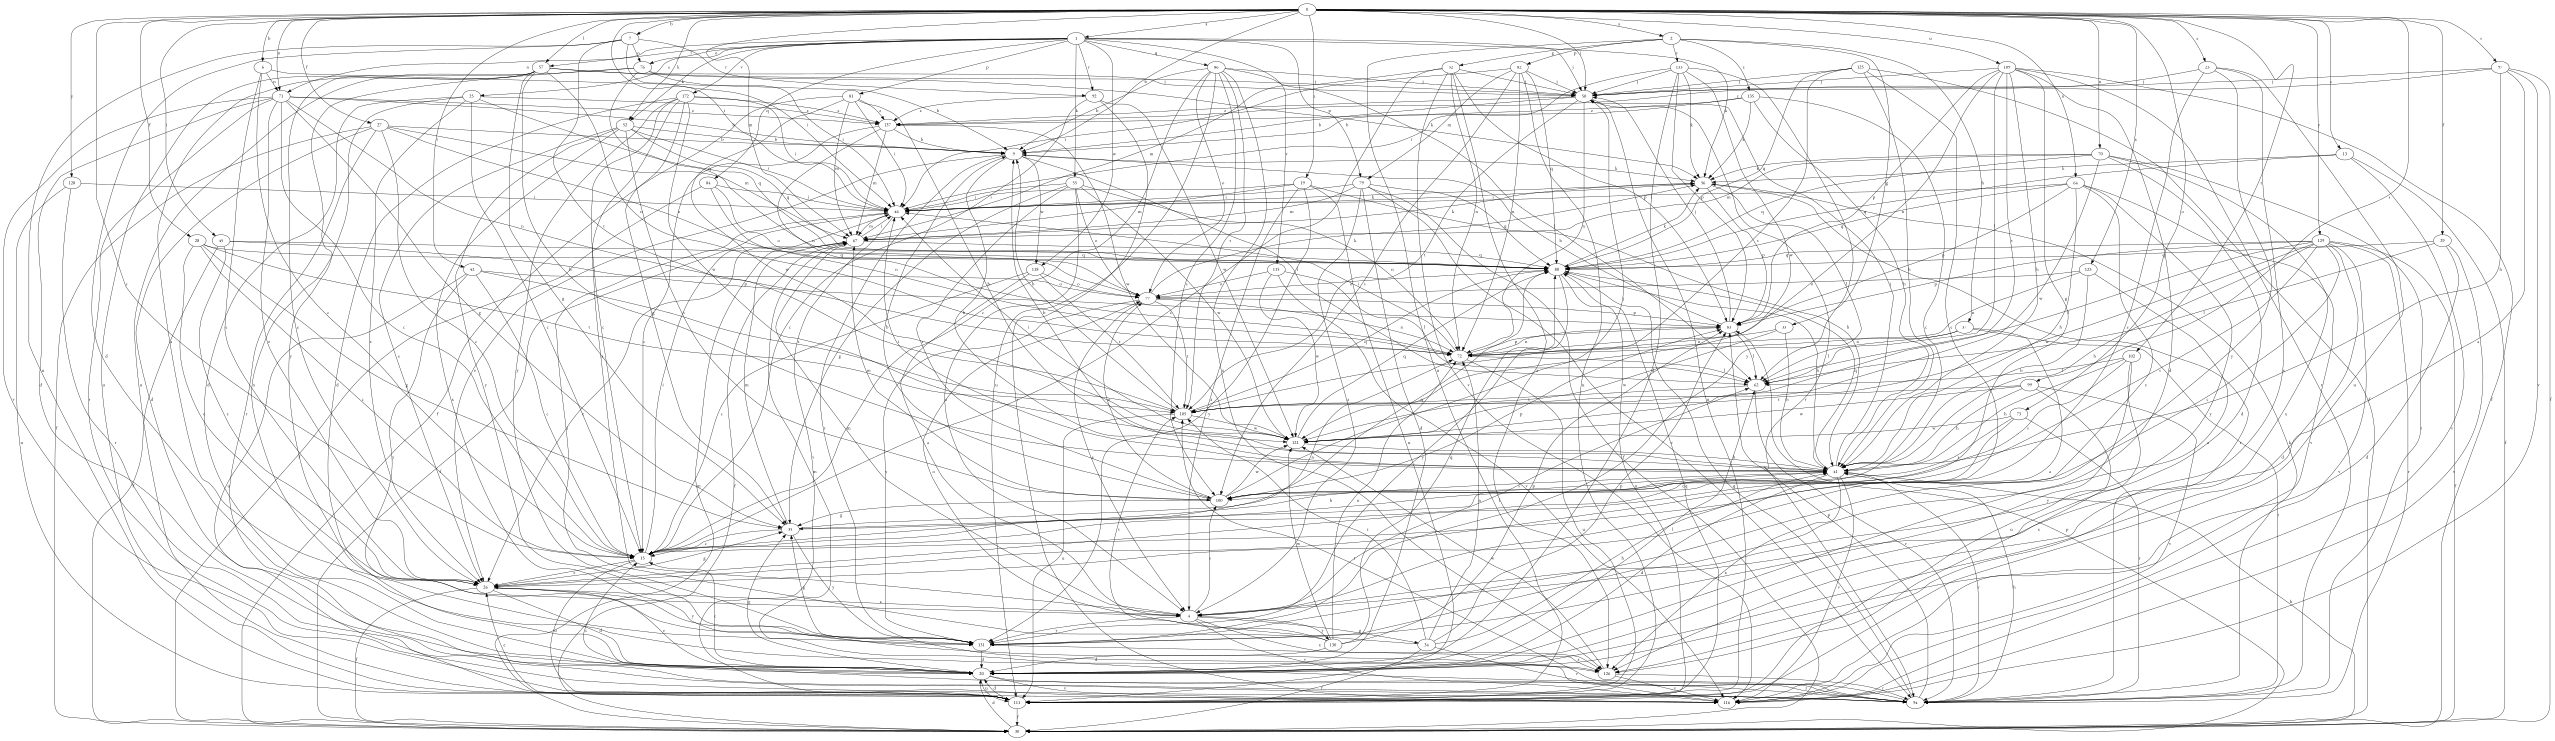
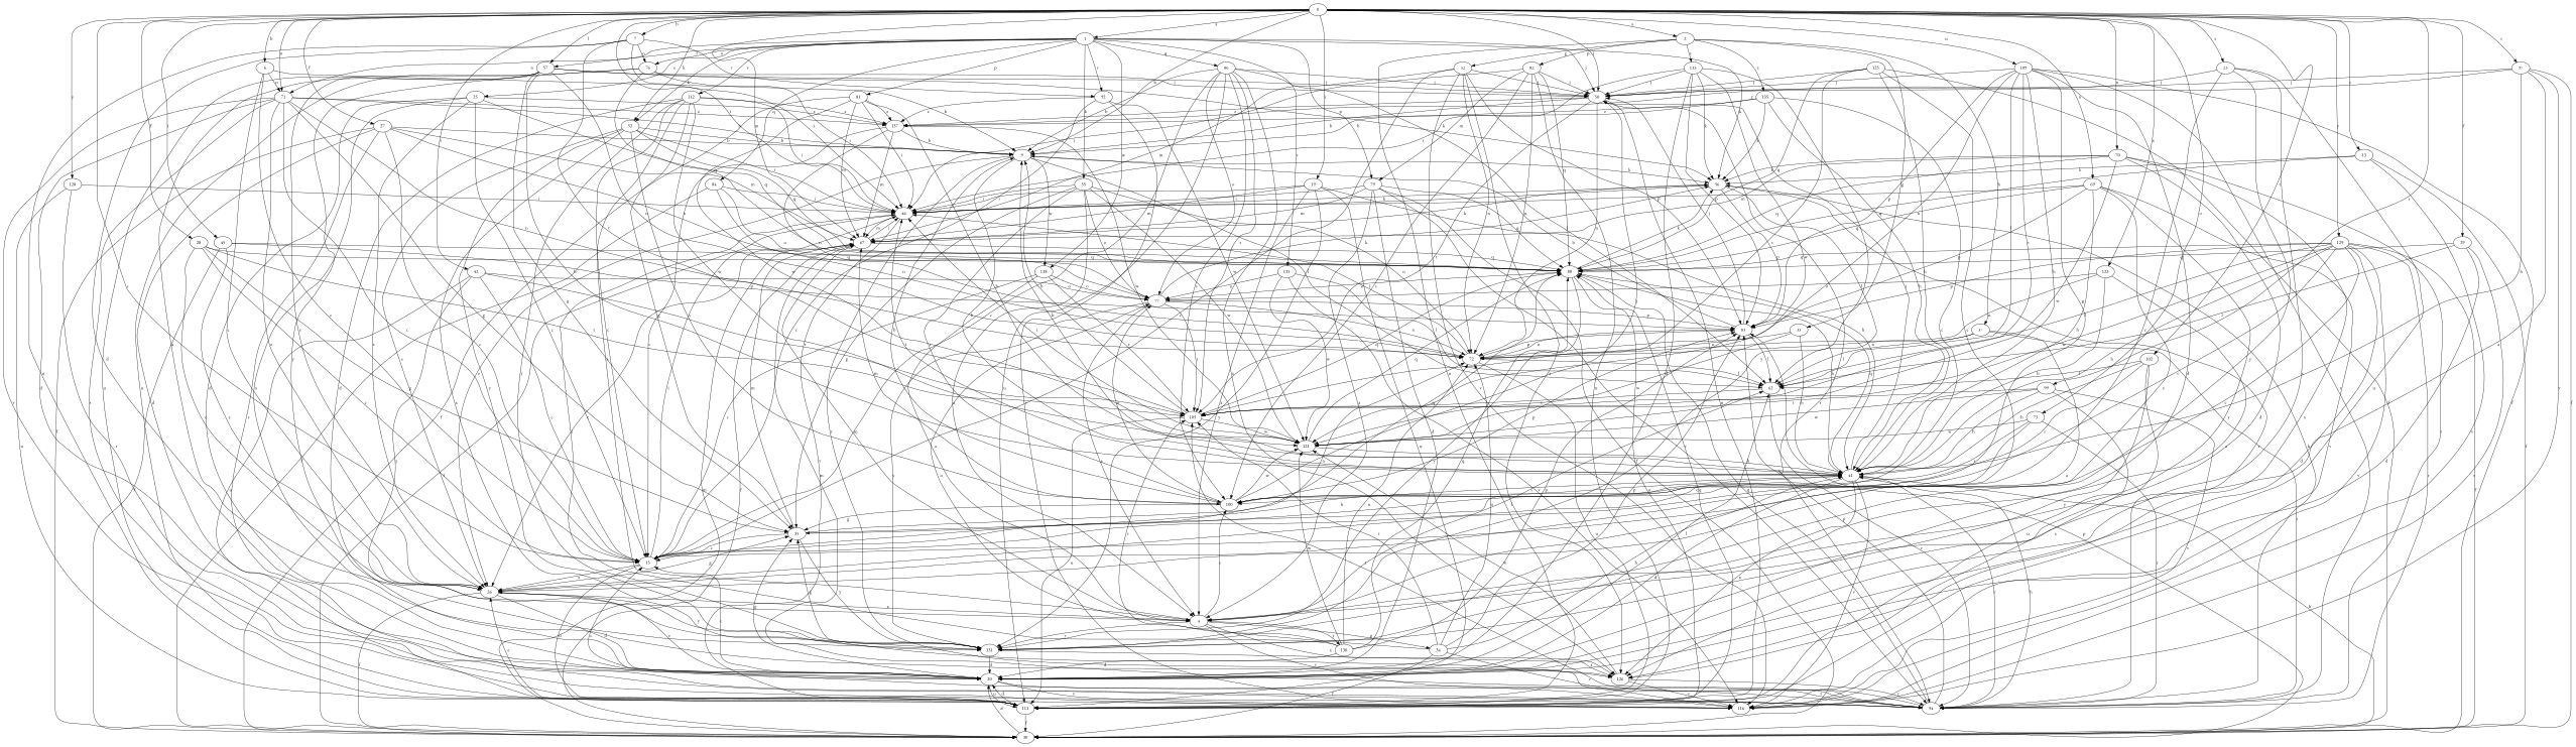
  strict digraph {
    fontname="EB Garamond"
    node [fontname="EB Garamond"]
    edge [fontname="EB Garamond"]
    0
    1
    2
    6
    7
    9
    13
    15
    19
    23
    27
    28
    29
    42
    45
    46
    50
    52
    57
    67
-   69 [label=64]
+   69
    70
    71
    73
    97
    99
    102
    109
    123
    128
    129
    25
    55
    56
    76
    79
    81
    84
    86
    92
-   112 [label=172]
+   112
    115
    118
    32
    33
    37
    82
    111
    133
    135
    26
    20
    105
    62
    41
    94
    116
    30
    88
    72
    4
    131
    126
    77
    35
    83
    137
    100
    121
    125
    34
    130
    0 -> 1 [label=a]
    0 -> 2 [label=a]
    0 -> 6 [label=b]
    0 -> 7 [label=b]
    0 -> 9 [label=b]
    0 -> 13 [label=c]
    0 -> 15 [label=c]
    0 -> 19 [label=z]
    0 -> 23 [label=e]
    0 -> 27 [label=f]
    0 -> 28 [label=f]
    0 -> 29 [label=f]
    0 -> 42 [label=i]
    0 -> 45 [label=i]
    0 -> 46 [label=i]
    0 -> 50 [label=j]
    0 -> 52 [label=k]
    0 -> 57 [label=l]
    0 -> 67 [label=m]
    0 -> 69 [label=n]
    0 -> 70 [label=n]
    0 -> 71 [label=n]
    0 -> 73 [label=o]
    0 -> 97 [label=s]
    0 -> 99 [label=s]
    0 -> 102 [label=t]
    0 -> 109 [label=u]
    0 -> 123 [label=x]
    0 -> 128 [label=y]
    0 -> 129 [label=y]
    1 -> 50 [label=j]
    1 -> 52 [label=k]
    1 -> 57 [label=l]
    1 -> 71 [label=n]
    1 -> 25 [label=e]
    1 -> 55 [label=k]
    1 -> 56 [label=k]
    1 -> 76 [label=o]
    1 -> 79 [label=p]
    1 -> 81 [label=p]
    1 -> 84 [label=q]
    1 -> 86 [label=q]
    1 -> 92 [label=r]
    1 -> 112 [label=v]
    1 -> 115 [label=v]
    1 -> 118 [label=w]
    2 -> 32 [label=g]
    2 -> 33 [label=g]
    2 -> 37 [label=h]
    2 -> 82 [label=p]
    2 -> 111 [label=u]
    2 -> 133 [label=z]
    2 -> 135 [label=z]
    6 -> 9 [label=b]
    6 -> 15 [label=c]
    6 -> 71 [label=n]
    6 -> 26 [label=e]
    7 -> 46 [label=i]
    7 -> 76 [label=o]
    7 -> 92 [label=r]
    7 -> 111 [label=u]
    7 -> 20 [label=d]
    7 -> 105 [label=t]
    9 -> 56 [label=k]
    9 -> 118 [label=w]
    9 -> 26 [label=e]
    9 -> 62 [label=l]
    9 -> 41 [label=h]
    9 -> 94 [label=r]
    13 -> 56 [label=k]
    13 -> 116 [label=v]
    13 -> 30 [label=f]
    13 -> 88 [label=q]
    15 -> 46 [label=i]
    15 -> 111 [label=u]
    15 -> 26 [label=e]
    15 -> 72 [label=n]
    19 -> 46 [label=i]
    19 -> 67 [label=m]
    19 -> 111 [label=u]
    19 -> 41 [label=h]
    19 -> 4 [label=a]
    19 -> 131 [label=y]
    23 -> 50 [label=j]
    23 -> 111 [label=u]
    23 -> 26 [label=e]
    23 -> 131 [label=y]
    23 -> 126 [label=x]
    27 -> 9 [label=b]
    27 -> 15 [label=c]
    27 -> 67 [label=m]
    27 -> 20 [label=d]
    27 -> 94 [label=r]
    27 -> 30 [label=f]
    27 -> 77 [label=o]
    28 -> 15 [label=c]
    28 -> 26 [label=e]
    28 -> 105 [label=t]
    28 -> 88 [label=q]
    28 -> 35 [label=g]
    29 -> 20 [label=d]
    29 -> 62 [label=l]
    29 -> 116 [label=v]
    29 -> 88 [label=q]
    42 -> 15 [label=c]
    42 -> 111 [label=u]
    42 -> 105 [label=t]
    42 -> 131 [label=y]
    42 -> 77 [label=o]
    45 -> 26 [label=e]
    45 -> 30 [label=f]
    45 -> 88 [label=q]
    45 -> 83 [label=p]
    46 -> 67 [label=m]
    46 -> 56 [label=k]
    46 -> 116 [label=v]
    46 -> 30 [label=f]
    50 -> 9 [label=b]
    50 -> 111 [label=u]
    50 -> 105 [label=t]
    50 -> 94 [label=r]
    50 -> 72 [label=n]
    50 -> 137 [label=z]
    52 -> 9 [label=b]
    52 -> 46 [label=i]
    52 -> 26 [label=e]
    52 -> 88 [label=q]
    52 -> 131 [label=y]
    52 -> 126 [label=x]
    52 -> 100 [label=s]
    57 -> 50 [label=j]
    57 -> 56 [label=k]
    57 -> 111 [label=u]
    57 -> 26 [label=e]
    57 -> 41 [label=h]
    57 -> 72 [label=n]
    57 -> 4 [label=a]
    57 -> 35 [label=g]
    67 -> 46 [label=i]
    67 -> 56 [label=k]
    67 -> 26 [label=e]
    67 -> 30 [label=f]
    67 -> 88 [label=q]
    69 -> 46 [label=i]
    69 -> 26 [label=e]
    69 -> 41 [label=h]
    69 -> 116 [label=v]
    69 -> 88 [label=q]
    69 -> 131 [label=y]
    69 -> 83 [label=p]
    70 -> 67 [label=m]
    70 -> 56 [label=k]
    70 -> 20 [label=d]
    70 -> 94 [label=r]
    70 -> 88 [label=q]
    70 -> 126 [label=x]
    70 -> 121 [label=w]
    71 -> 9 [label=b]
    71 -> 15 [label=c]
    71 -> 26 [label=e]
    71 -> 20 [label=d]
    71 -> 94 [label=r]
    71 -> 116 [label=v]
    71 -> 72 [label=n]
    71 -> 35 [label=g]
    71 -> 137 [label=z]
    73 -> 15 [label=c]
    73 -> 94 [label=r]
    73 -> 100 [label=s]
    73 -> 121 [label=w]
    97 -> 50 [label=j]
    97 -> 41 [label=h]
    97 -> 116 [label=v]
    97 -> 30 [label=f]
    97 -> 4 [label=a]
    97 -> 137 [label=z]
    99 -> 105 [label=t]
    99 -> 41 [label=h]
    99 -> 116 [label=v]
    99 -> 126 [label=x]
    99 -> 121 [label=w]
    102 -> 111 [label=u]
    102 -> 62 [label=l]
    102 -> 41 [label=h]
    102 -> 131 [label=y]
    102 -> 100 [label=s]
    109 -> 50 [label=j]
    109 -> 20 [label=d]
    109 -> 105 [label=t]
    109 -> 62 [label=l]
    109 -> 41 [label=h]
    109 -> 94 [label=r]
    109 -> 30 [label=f]
    109 -> 72 [label=n]
    109 -> 35 [label=g]
    109 -> 83 [label=p]
    123 -> 41 [label=h]
    123 -> 72 [label=n]
    123 -> 4 [label=a]
    123 -> 77 [label=o]
    128 -> 46 [label=i]
    128 -> 111 [label=u]
    128 -> 94 [label=r]
    129 -> 15 [label=c]
    129 -> 20 [label=d]
    129 -> 62 [label=l]
    129 -> 41 [label=h]
    129 -> 94 [label=r]
    129 -> 116 [label=v]
    129 -> 30 [label=f]
    129 -> 88 [label=q]
    129 -> 83 [label=p]
    129 -> 100 [label=s]
    129 -> 121 [label=w]
    25 -> 15 [label=c]
    25 -> 26 [label=e]
    25 -> 20 [label=d]
    25 -> 88 [label=q]
    25 -> 126 [label=x]
    25 -> 137 [label=z]
    55 -> 46 [label=i]
    55 -> 72 [label=n]
    55 -> 4 [label=a]
    55 -> 77 [label=o]
    55 -> 35 [label=g]
    55 -> 100 [label=s]
    55 -> 121 [label=w]
    56 -> 46 [label=i]
    56 -> 62 [label=l]
    56 -> 94 [label=r]
    56 -> 83 [label=p]
    76 -> 46 [label=i]
    76 -> 50 [label=j]
    76 -> 111 [label=u]
    76 -> 88 [label=q]
    76 -> 131 [label=y]
    79 -> 46 [label=i]
    79 -> 67 [label=m]
    79 -> 20 [label=d]
    79 -> 94 [label=r]
    79 -> 30 [label=f]
    79 -> 88 [label=q]
    79 -> 4 [label=a]
    81 -> 46 [label=i]
    81 -> 67 [label=m]
    81 -> 41 [label=h]
    81 -> 30 [label=f]
    81 -> 137 [label=z]
    81 -> 121 [label=w]
    84 -> 46 [label=i]
    84 -> 30 [label=f]
    84 -> 72 [label=n]
    84 -> 77 [label=o]
    86 -> 9 [label=b]
    86 -> 15 [label=c]
    86 -> 50 [label=j]
    86 -> 111 [label=u]
    86 -> 105 [label=t]
    86 -> 62 [label=l]
    86 -> 126 [label=x]
    86 -> 77 [label=o]
    86 -> 100 [label=s]
    92 -> 15 [label=c]
    92 -> 116 [label=v]
    92 -> 137 [label=z]
    92 -> 121 [label=w]
    112 -> 15 [label=c]
    112 -> 46 [label=i]
    112 -> 20 [label=d]
    112 -> 4 [label=a]
    112 -> 131 [label=y]
    112 -> 35 [label=g]
    112 -> 137 [label=z]
    112 -> 121 [label=w]
    115 -> 62 [label=l]
    115 -> 116 [label=v]
    115 -> 77 [label=o]
    115 -> 121 [label=w]
    118 -> 15 [label=c]
    118 -> 105 [label=t]
    118 -> 4 [label=a]
    118 -> 77 [label=o]
    32 -> 15 [label=c]
    32 -> 50 [label=j]
    32 -> 67 [label=m]
    32 -> 116 [label=v]
    32 -> 72 [label=n]
    32 -> 126 [label=x]
    32 -> 83 [label=p]
    33 -> 41 [label=h]
    33 -> 72 [label=n]
    33 -> 121 [label=w]
    37 -> 62 [label=l]
    37 -> 94 [label=r]
    37 -> 72 [label=n]
    37 -> 4 [label=a]
    82 -> 46 [label=i]
    82 -> 50 [label=j]
    82 -> 79 [label=m]
    82 -> 111 [label=u]
    82 -> 88 [label=q]
    82 -> 72 [label=n]
    82 -> 100 [label=s]
    111 -> 26 [label=e]
    111 -> 20 [label=d]
    111 -> 30 [label=f]
    111 -> 88 [label=q]
    133 -> 46 [label=i]
    133 -> 50 [label=j]
    133 -> 56 [label=k]
    133 -> 20 [label=d]
    133 -> 131 [label=y]
    133 -> 83 [label=p]
    133 -> 121 [label=w]
    135 -> 9 [label=b]
    135 -> 15 [label=c]
    135 -> 56 [label=k]
    135 -> 41 [label=h]
    135 -> 137 [label=z]
    26 -> 20 [label=d]
    26 -> 30 [label=f]
    26 -> 4 [label=a]
    26 -> 131 [label=y]
    26 -> 35 [label=g]
    20 -> 15 [label=c]
    20 -> 111 [label=u]
    20 -> 26 [label=e]
    20 -> 62 [label=l]
    20 -> 94 [label=r]
    20 -> 116 [label=v]
    20 -> 35 [label=g]
    105 -> 9 [label=b]
    105 -> 111 [label=u]
    105 -> 88 [label=q]
    105 -> 121 [label=w]
    62 -> 105 [label=t]
    62 -> 94 [label=r]
    41 -> 9 [label=b]
    41 -> 46 [label=i]
    41 -> 50 [label=j]
    41 -> 20 [label=d]
    41 -> 94 [label=r]
    41 -> 116 [label=v]
    41 -> 88 [label=q]
    41 -> 126 [label=x]
    41 -> 100 [label=s]
    94 -> 15 [label=c]
    94 -> 67 [label=m]
    94 -> 56 [label=k]
    94 -> 105 [label=t]
    94 -> 41 [label=h]
    94 -> 88 [label=q]
    94 -> 83 [label=p]
    30 -> 67 [label=m]
    30 -> 20 [label=d]
    30 -> 41 [label=h]
    30 -> 83 [label=p]
    88 -> 56 [label=k]
    88 -> 111 [label=u]
    88 -> 41 [label=h]
    88 -> 131 [label=y]
    88 -> 77 [label=o]
    72 -> 46 [label=i]
    72 -> 111 [label=u]
    72 -> 62 [label=l]
    72 -> 83 [label=p]
    4 -> 67 [label=m]
    4 -> 62 [label=l]
    4 -> 116 [label=v]
    4 -> 131 [label=y]
    4 -> 126 [label=x]
    4 -> 100 [label=s]
    4 -> 34 [label=g]
    4 -> 130 [label=y]
    131 -> 20 [label=d]
    131 -> 126 [label=x]
    131 -> 35 [label=g]
    126 -> 94 [label=r]
    126 -> 116 [label=v]
    126 -> 121 [label=w]
    77 -> 56 [label=k]
    77 -> 105 [label=t]
    77 -> 72 [label=n]
    77 -> 4 [label=a]
    77 -> 131 [label=y]
    77 -> 83 [label=p]
    35 -> 15 [label=c]
    35 -> 67 [label=m]
    35 -> 41 [label=h]
    35 -> 88 [label=q]
    35 -> 131 [label=y]
    83 -> 9 [label=b]
    83 -> 50 [label=j]
    83 -> 62 [label=l]
    83 -> 72 [label=n]
    137 -> 9 [label=b]
    137 -> 15 [label=c]
    137 -> 67 [label=m]
    137 -> 72 [label=n]
    137 -> 121 [label=w]
    100 -> 9 [label=b]
    100 -> 50 [label=j]
    100 -> 67 [label=m]
    100 -> 77 [label=o]
    100 -> 35 [label=g]
    100 -> 83 [label=p]
    100 -> 121 [label=w]
    121 -> 46 [label=i]
    121 -> 41 [label=h]
    121 -> 88 [label=q]
    125 -> 50 [label=j]
    125 -> 26 [label=e]
    125 -> 105 [label=t]
    125 -> 41 [label=h]
    125 -> 30 [label=f]
    125 -> 88 [label=q]
    34 -> 105 [label=t]
    34 -> 41 [label=h]
    34 -> 116 [label=v]
    34 -> 30 [label=f]
    34 -> 72 [label=n]
    34 -> 77 [label=o]
    34 -> 83 [label=p]
    130 -> 46 [label=i]
    130 -> 20 [label=d]
    130 -> 105 [label=t]
    130 -> 88 [label=q]
    130 -> 72 [label=n]
    130 -> 83 [label=p]
    130 -> 121 [label=w]
  }
